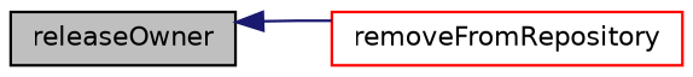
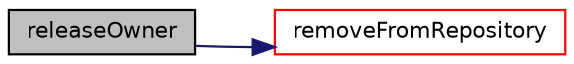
  digraph {
    rankdir=LR
    node [fontname=Helvetica fontsize=10 shape=record style=filled]
    n1 [color=black fillcolor=grey75 fontcolor=black height=0.2 label=releaseOwner width=0.4]
    n2 [color=red fillcolor=white height=0.2 label=removeFromRepository width=0.4]
-   n2 -> n1 [color=midnightblue fontname=Helvetica fontsize=10 labelfontname=Helvetica labelfontsize=10 style=solid]
+   n1 -> n2 [color=midnightblue fontname=Helvetica fontsize=10 labelfontname=Helvetica labelfontsize=10 style=solid]
  }
